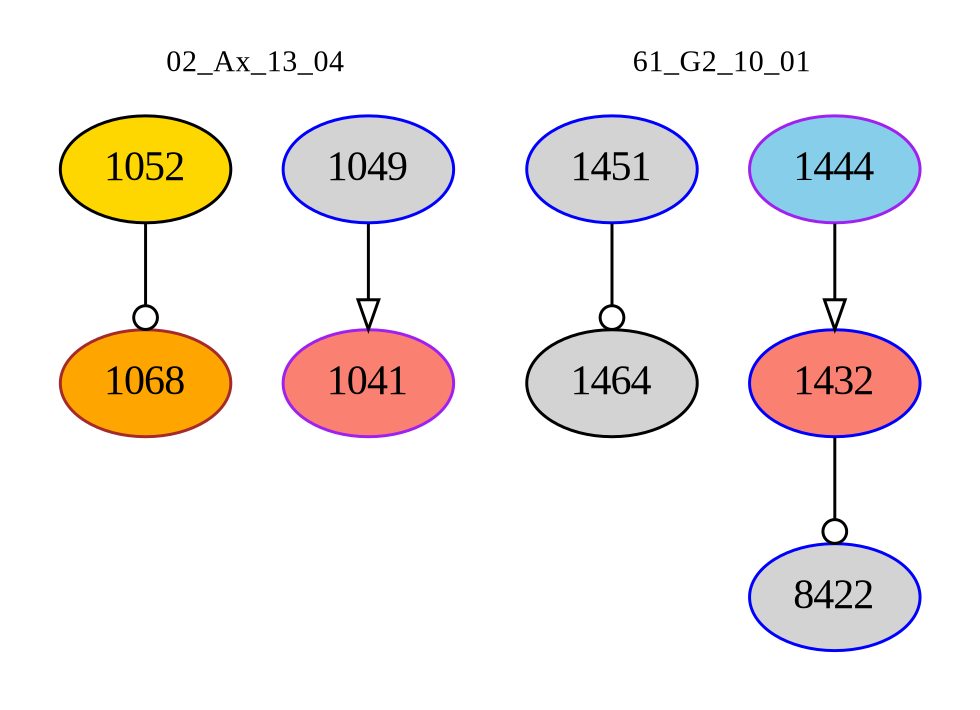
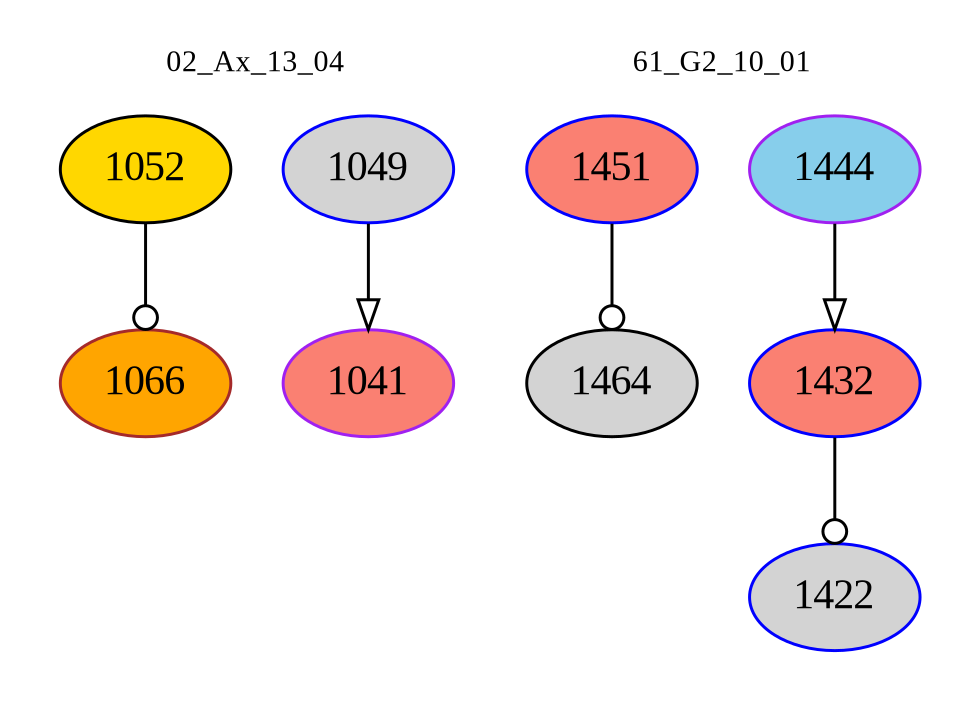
  digraph {
    fontname="Liberation Serif"
    node [color=blue fillcolor=lightgrey fontname="Liberation Serif" style=filled]
    edge [arrowhead=odot color=black fontname="Liberation Serif"]
    n1 [label=1049]
    n2 [color=black fillcolor=gold label=1052]
    n3 [color=purple fillcolor=salmon label=1041]
-   n4 [color=brown fillcolor=orange label=1068]
+   n4 [color=brown fillcolor=orange label=1066]
    n5 [color=purple fillcolor=skyblue label=1444]
    n6 [fillcolor=salmon label=1432]
-   n7 [label=1451]
-   n8 [label=8422]
+   n7 [fillcolor=salmon label=1451]
+   n8 [label=1422]
    n9 [color=black label=1464]
    subgraph cluster_1 {
      color=white
      fontsize=10
      label="02_Ax_13_04"
      n1
      n2
      n3
      n4
    }
    subgraph cluster_2 {
      color=white
      fontsize=10
      label="61_G2_10_01"
      n5
      n6
      n7
      n8
      n9
    }
    n1 -> n3 [arrowhead=onormal]
    n2 -> n4
    n5 -> n6 [arrowhead=onormal]
    n6 -> n8
    n7 -> n9
  }
